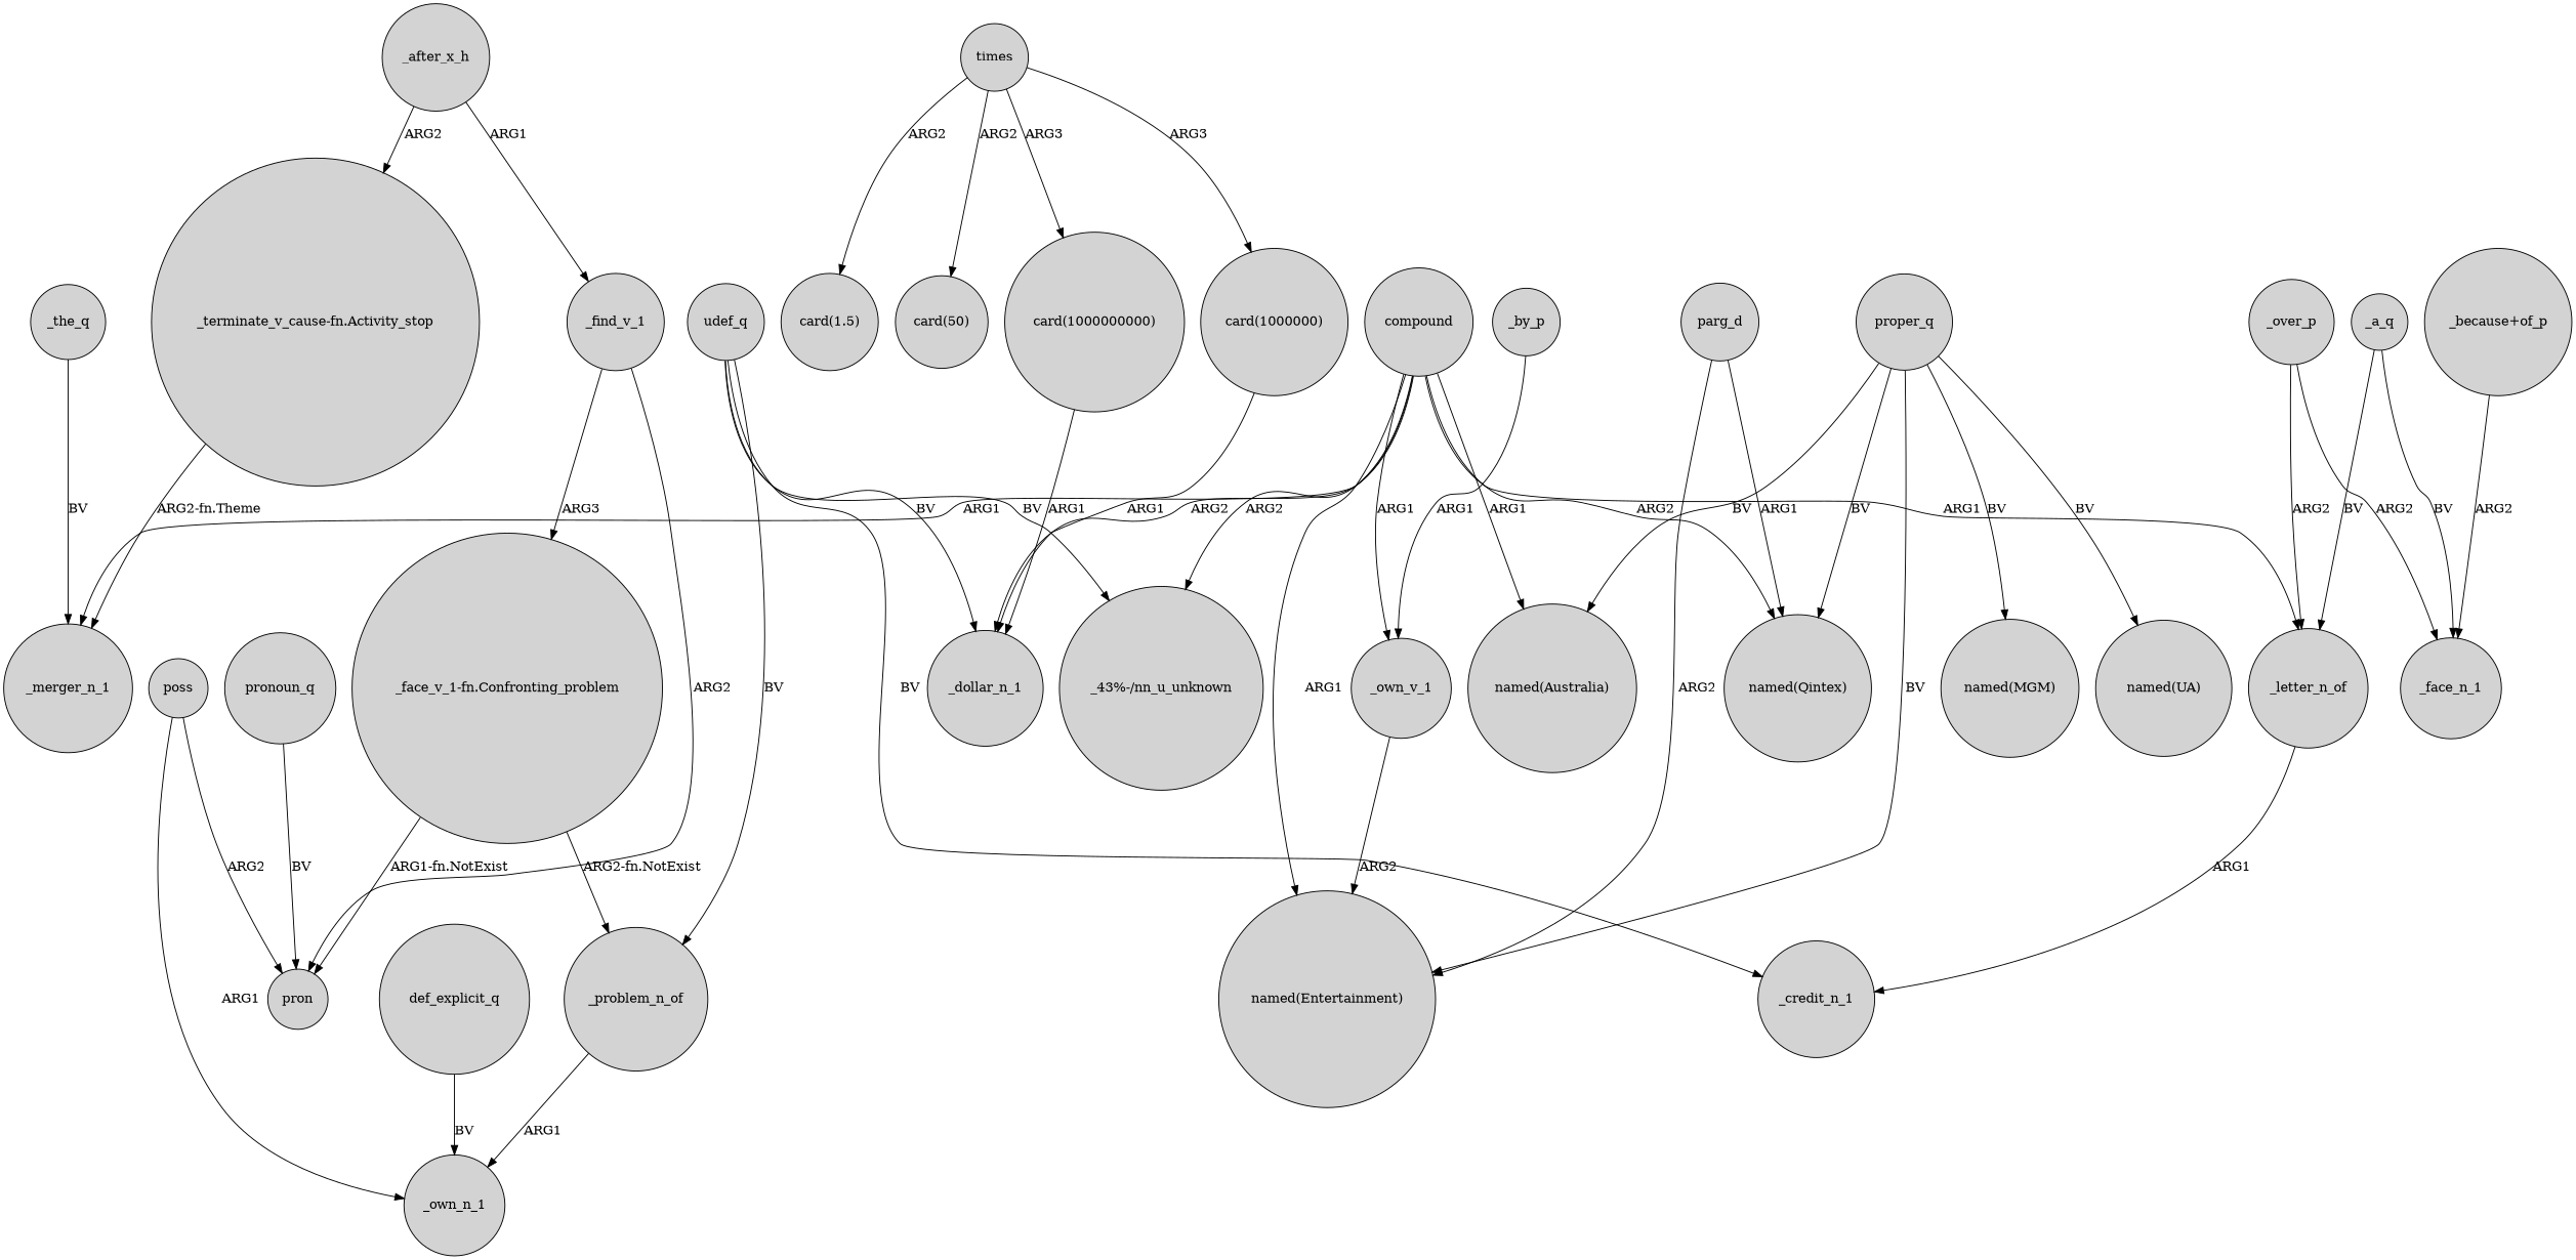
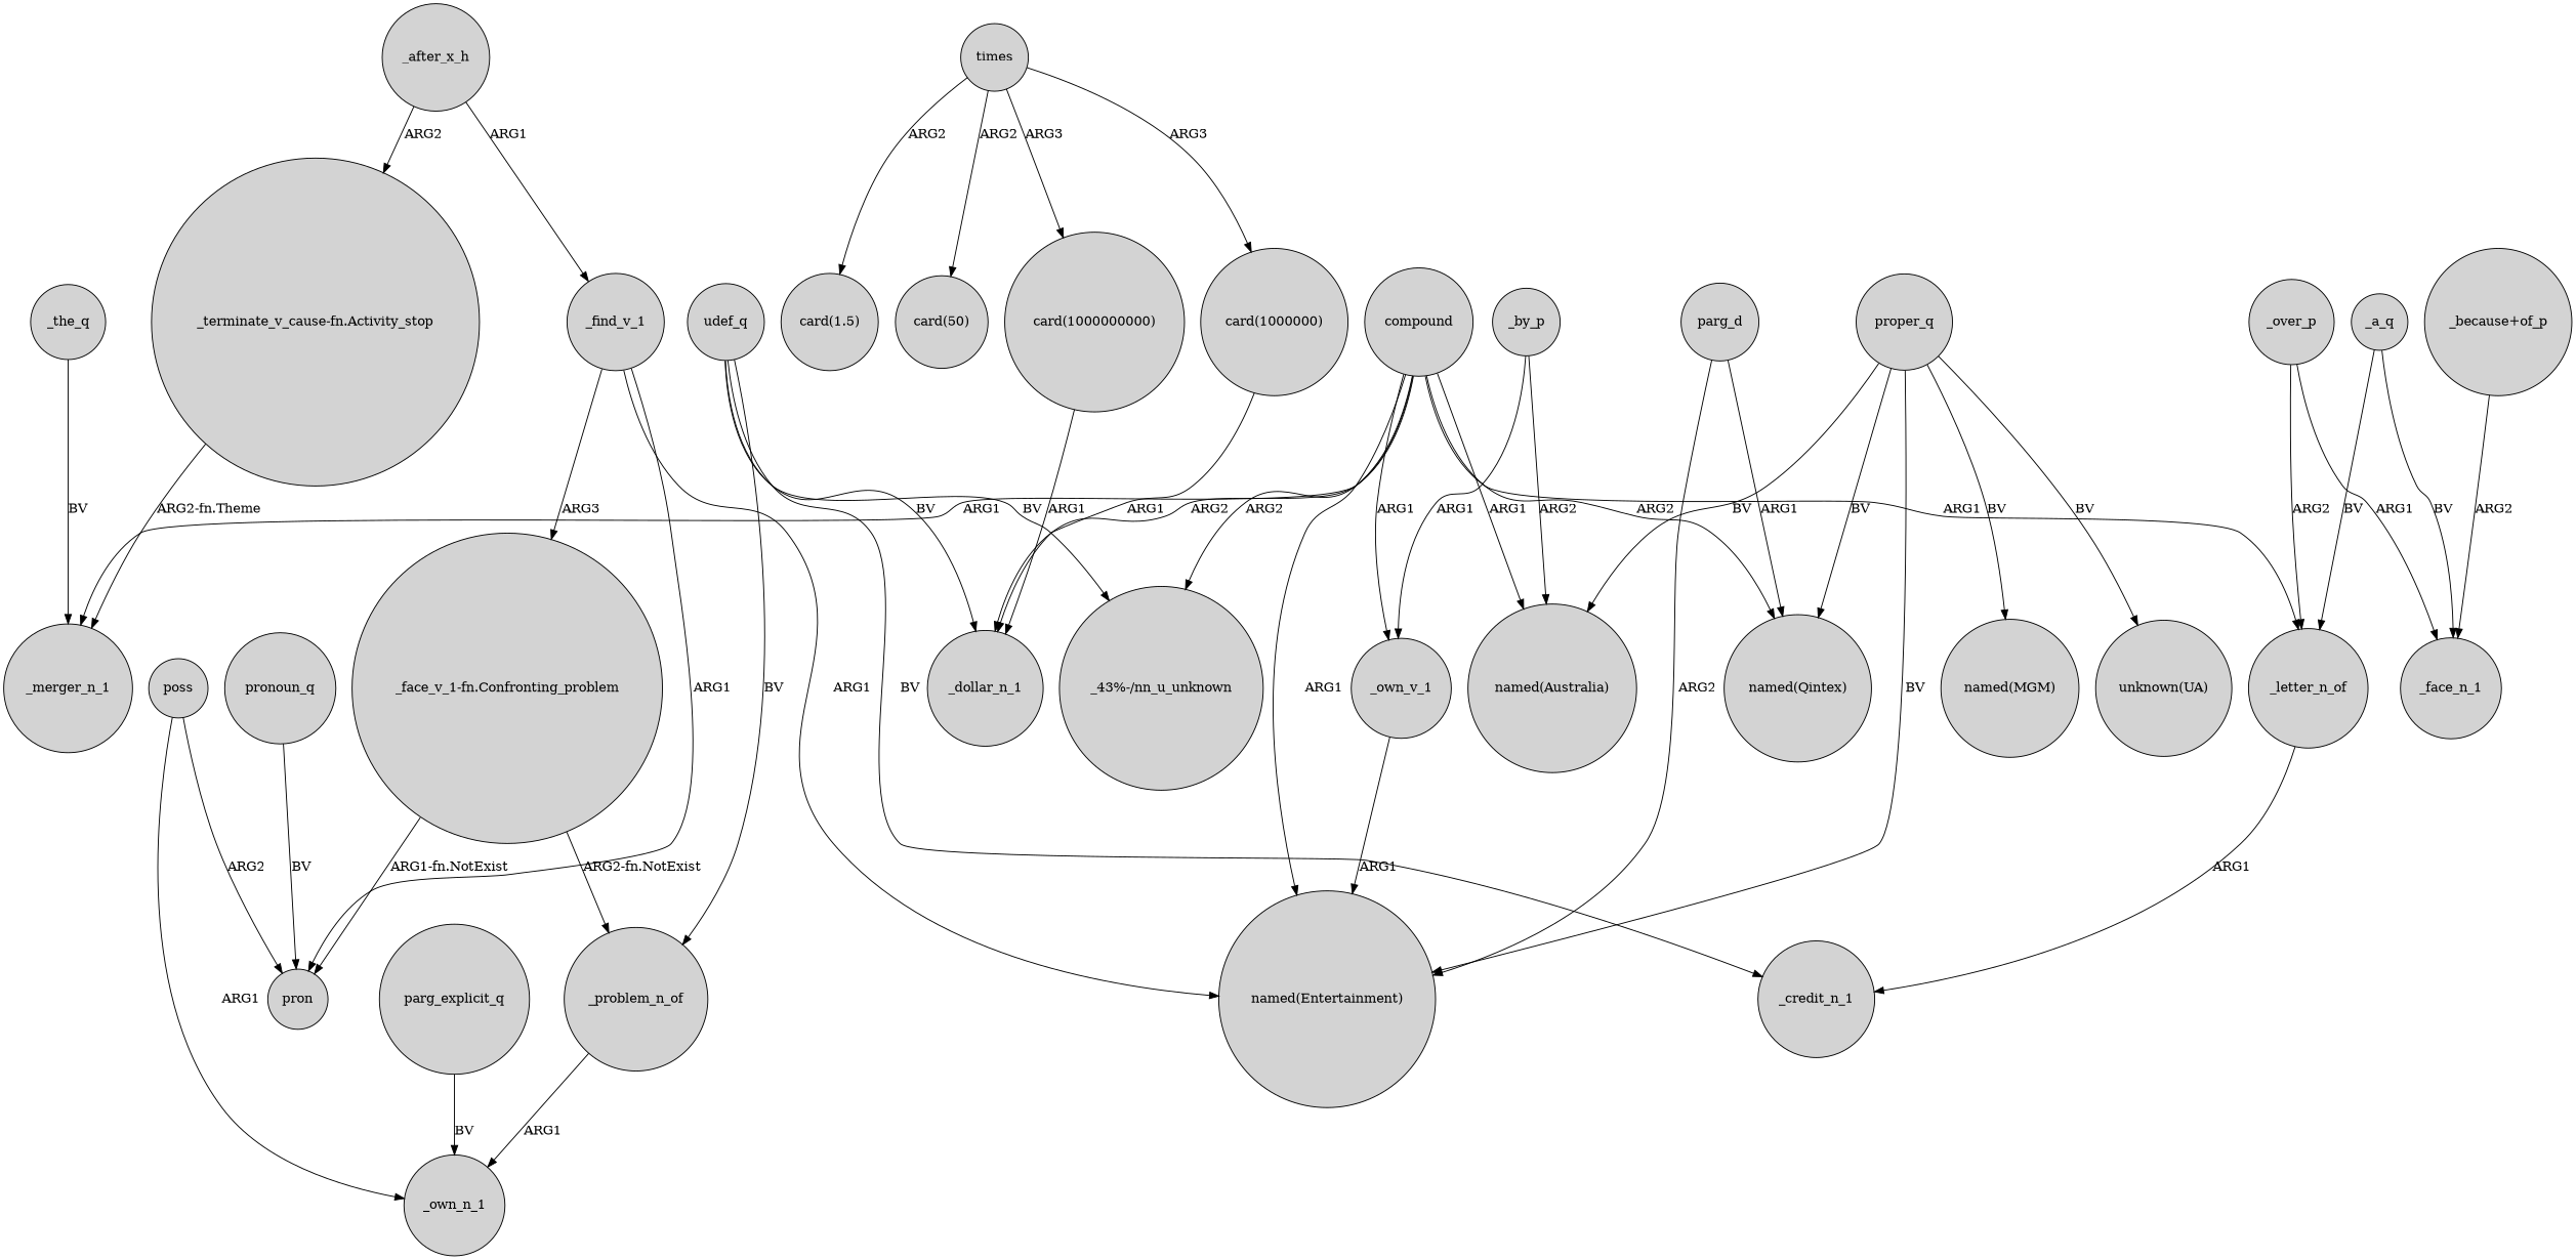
  digraph {
    node [shape=circle style=filled]
    "_terminate_v_cause-fn.Activity_stop"
    _merger_n_1
    times
    "card(50)"
    "card(1000000)"
    "card(1.5)"
    "card(1000000000)"
    _dollar_n_1
    _find_v_1
    "_face_v_1-fn.Confronting_problem"
    pron
    "named(Entertainment)"
    _problem_n_of
    _own_n_1
    poss
    parg_d
    "named(Qintex)"
    _own_v_1
    udef_q
    _credit_n_1
    "_43%-/nn_u_unknown"
    n22 [label=_face_n_1]
    _over_p
    _letter_n_of
    proper_q
-   "named(UA)"
+   "named(UA)" [label="unknown(UA)"]
    "named(Australia)"
    "named(MGM)"
    compound
    _after_x_h
    _the_q
-   def_explicit_q
+   def_explicit_q [label=parg_explicit_q]
    _a_q
    pronoun_q
    _by_p
    "_because+of_p"
    "_terminate_v_cause-fn.Activity_stop" -> _merger_n_1 [label="ARG2-fn.Theme"]
    times -> "card(50)" [label=ARG2]
    times -> "card(1000000)" [label=ARG3]
    times -> "card(1.5)" [label=ARG2]
    times -> "card(1000000000)" [label=ARG3]
    "card(1000000)" -> _dollar_n_1 [label=ARG1]
    "card(1000000000)" -> _dollar_n_1 [label=ARG1]
    _find_v_1 -> "_face_v_1-fn.Confronting_problem" [label=ARG3]
-   _find_v_1 -> pron [label=ARG2]
+   _find_v_1 -> pron [label=ARG1]
+   _find_v_1 -> "named(Entertainment)" [label=ARG1]
    "_face_v_1-fn.Confronting_problem" -> pron [label="ARG1-fn.NotExist"]
    "_face_v_1-fn.Confronting_problem" -> _problem_n_of [label="ARG2-fn.NotExist"]
    _problem_n_of -> _own_n_1 [label=ARG1]
    poss -> pron [label=ARG2]
    poss -> _own_n_1 [label=ARG1]
    parg_d -> "named(Entertainment)" [label=ARG2]
    parg_d -> "named(Qintex)" [label=ARG1]
-   _own_v_1 -> "named(Entertainment)" [label=ARG2]
+   _own_v_1 -> "named(Entertainment)" [label=ARG1]
    udef_q -> _dollar_n_1 [label=BV]
    udef_q -> _problem_n_of [label=BV]
    udef_q -> _credit_n_1 [label=BV]
    udef_q -> "_43%-/nn_u_unknown" [label=BV]
-   _over_p -> n22 [label=ARG2]
+   _over_p -> n22 [label=ARG1]
    _over_p -> _letter_n_of [label=ARG2]
    _letter_n_of -> _credit_n_1 [label=ARG1]
    proper_q -> "named(Entertainment)" [label=BV]
    proper_q -> "named(Qintex)" [label=BV]
    proper_q -> "named(UA)" [label=BV]
    proper_q -> "named(Australia)" [label=BV]
    proper_q -> "named(MGM)" [label=BV]
    compound -> _merger_n_1 [label=ARG1]
    compound -> _dollar_n_1 [label=ARG2]
    compound -> "named(Entertainment)" [label=ARG1]
    compound -> "named(Qintex)" [label=ARG2]
    compound -> _own_v_1 [label=ARG1]
    compound -> "_43%-/nn_u_unknown" [label=ARG2]
    compound -> _letter_n_of [label=ARG1]
    compound -> "named(Australia)" [label=ARG1]
    _after_x_h -> "_terminate_v_cause-fn.Activity_stop" [label=ARG2]
    _after_x_h -> _find_v_1 [label=ARG1]
    _the_q -> _merger_n_1 [label=BV]
    def_explicit_q -> _own_n_1 [label=BV]
    _a_q -> n22 [label=BV]
    _a_q -> _letter_n_of [label=BV]
    pronoun_q -> pron [label=BV]
    _by_p -> _own_v_1 [label=ARG1]
+   _by_p -> "named(Australia)" [label=ARG2]
    "_because+of_p" -> n22 [label=ARG2]
  }
